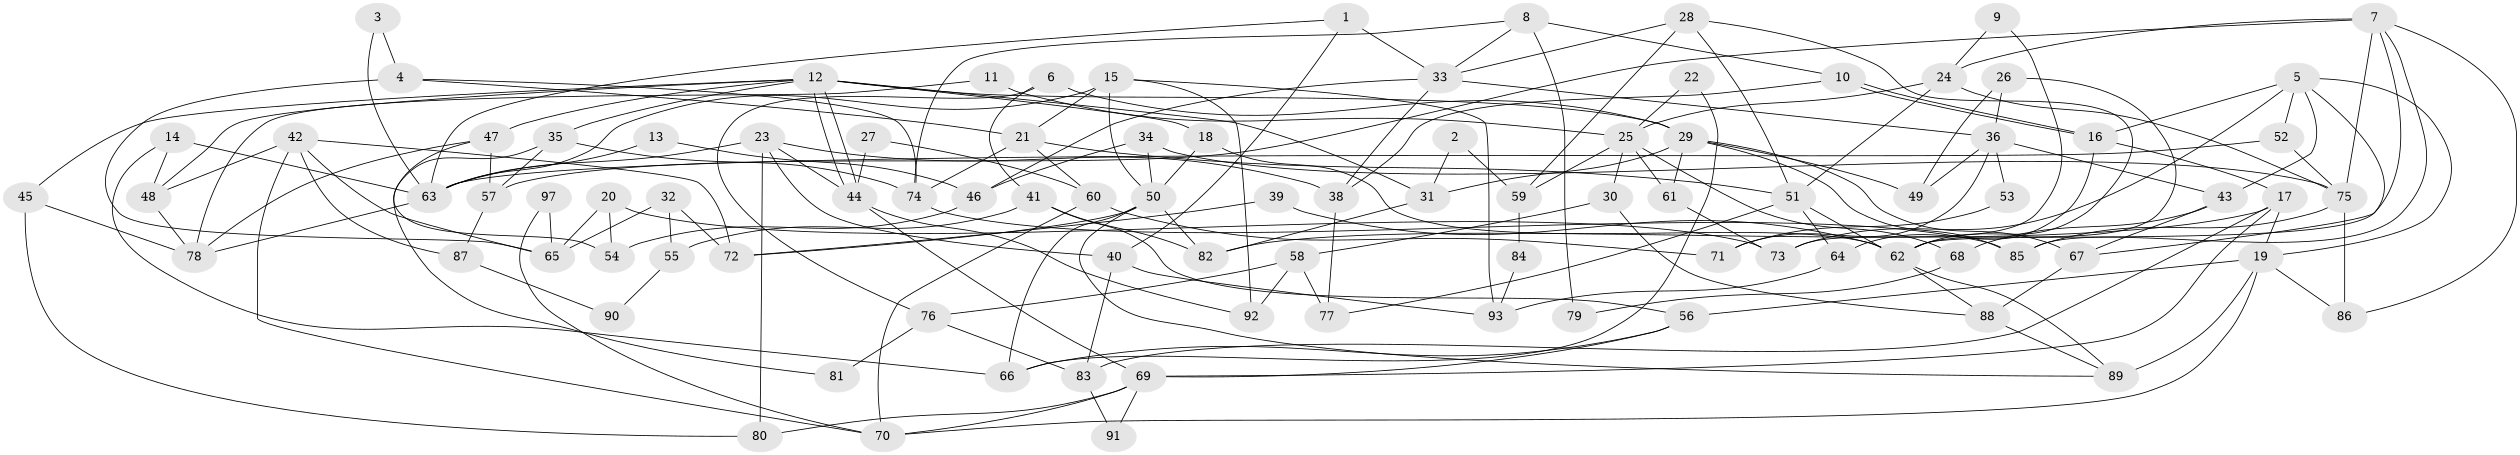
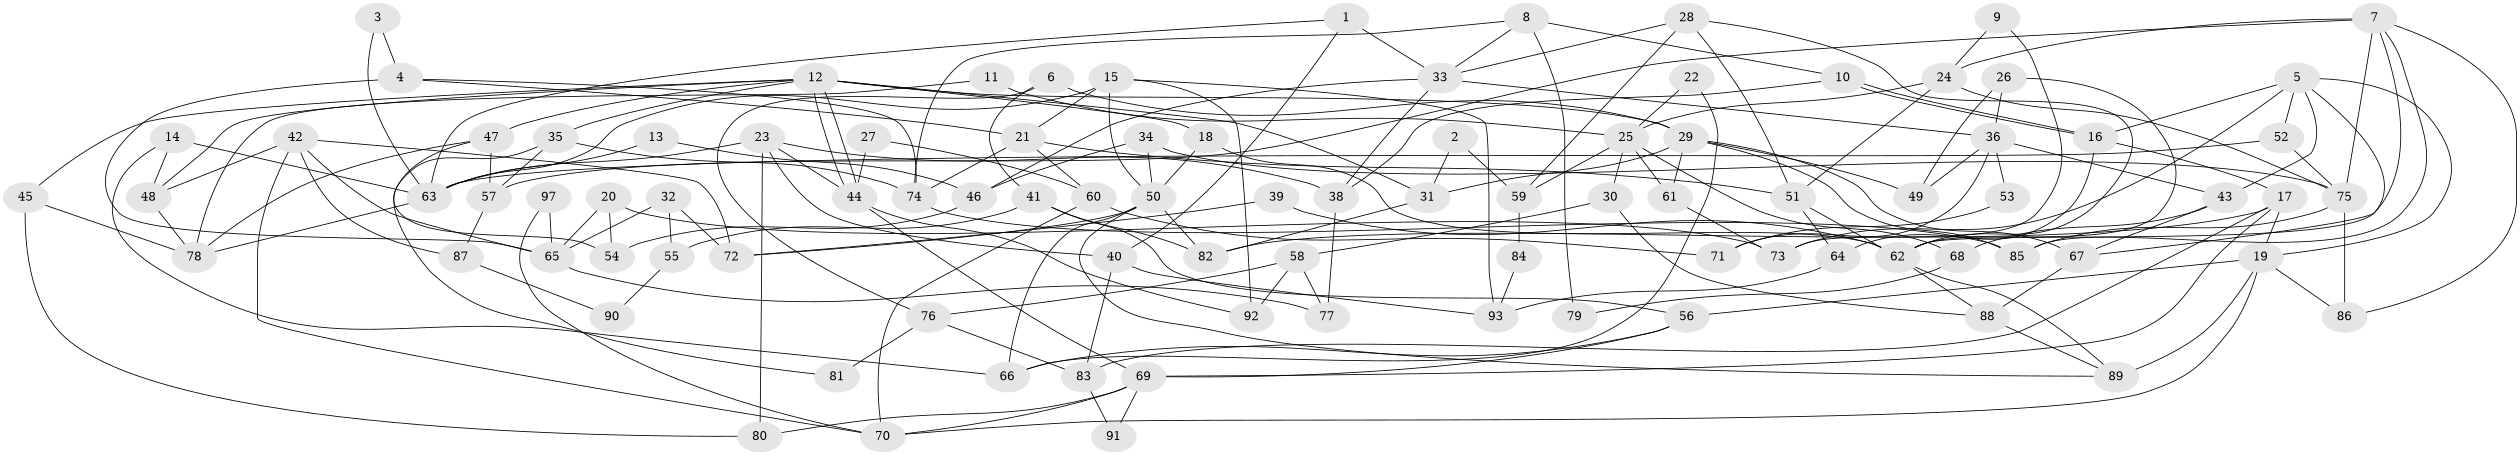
  graph {
    node [color=gray90 style=filled]
    1
    33
    40
    63
    38
    46
    36
    93
    83
    78
    2
    31
    59
    82
    84
    3
    4
    21
    65
    74
    51
    60
    77
    85
    5
    16
    19
    43
    52
    67
    73
    17
    64
    86
    56
    70
    89
    68
    75
    88
    6
    29
    41
    76
    61
    49
    55
    81
    7
    24
    57
    62
    25
    87
    8
    10
    79
    9
    11
    30
    12
    18
    35
    44
    45
    47
    48
    50
    92
    69
    80
    54
    13
    14
    66
    15
    72
    91
    20
    71
    22
    23
    58
    26
    53
    27
    28
    32
    90
    34
    n91 [label=97]
    39
    42
    1 -- 33
    1 -- 40
    1 -- 63
    33 -- 38
    33 -- 46
    33 -- 36
    40 -- 93
    40 -- 83
    63 -- 78
    38 -- 77
    46 -- 54
    36 -- 43
    36 -- 49
    36 -- 71
    36 -- 53
    83 -- 91
    2 -- 31
    2 -- 59
    31 -- 82
    59 -- 84
    84 -- 93
    3 -- 63
    3 -- 4
    4 -- 21
    4 -- 65
    4 -- 74
    21 -- 74
    21 -- 51
    21 -- 60
-   51 -- 77
+   65 -- 77
    74 -- 85
    51 -- 64
    51 -- 62
    60 -- 70
    60 -- 71
    5 -- 16
    5 -- 19
    5 -- 43
    5 -- 52
    5 -- 67
    5 -- 73
    16 -- 17
    16 -- 64
    19 -- 86
    19 -- 56
    19 -- 70
    19 -- 89
    43 -- 67
    43 -- 68
    52 -- 63
    52 -- 75
    67 -- 88
    17 -- 83
    17 -- 82
    17 -- 19
    17 -- 69
    64 -- 93
    56 -- 69
    56 -- 66
    68 -- 79
    75 -- 85
    75 -- 86
    88 -- 89
    6 -- 29
    6 -- 41
    6 -- 76
    29 -- 31
    29 -- 85
    29 -- 67
    29 -- 61
    29 -- 49
    41 -- 82
    41 -- 56
    41 -- 55
    76 -- 83
    76 -- 81
    61 -- 73
    55 -- 90
    7 -- 85
    7 -- 86
    7 -- 75
    7 -- 24
    7 -- 57
    7 -- 62
    24 -- 51
    24 -- 75
    24 -- 25
    57 -- 87
    62 -- 89
    62 -- 88
    25 -- 59
    25 -- 68
    25 -- 61
    25 -- 30
    87 -- 90
    8 -- 33
    8 -- 74
    8 -- 10
    8 -- 79
    10 -- 38
    10 -- 16
    10 -- 16
    9 -- 73
    9 -- 24
    11 -- 78
    11 -- 25
    30 -- 88
    30 -- 58
    12 -- 31
    12 -- 29
    12 -- 18
    12 -- 35
    12 -- 44
    12 -- 44
    12 -- 45
    12 -- 47
    12 -- 48
    18 -- 62
    18 -- 50
    35 -- 74
    35 -- 81
    35 -- 57
    44 -- 92
    44 -- 69
    45 -- 78
    45 -- 80
    47 -- 78
    47 -- 57
    47 -- 54
    48 -- 78
    50 -- 82
    50 -- 89
    50 -- 66
    50 -- 72
    69 -- 70
    69 -- 80
    69 -- 91
    13 -- 63
    13 -- 46
    14 -- 63
    14 -- 48
    14 -- 66
    15 -- 63
    15 -- 93
    15 -- 21
    15 -- 50
    15 -- 92
    20 -- 65
    20 -- 73
    20 -- 54
    22 -- 25
    22 -- 66
    23 -- 40
    23 -- 63
    23 -- 38
    23 -- 44
    23 -- 80
    58 -- 77
    58 -- 76
    58 -- 92
    26 -- 36
    26 -- 49
    26 -- 62
    53 -- 71
    27 -- 60
    27 -- 44
    28 -- 33
    28 -- 59
    28 -- 51
    28 -- 62
    32 -- 65
    32 -- 55
    32 -- 72
    34 -- 46
    34 -- 75
    34 -- 50
    n91 -- 65
    n91 -- 70
    39 -- 62
    39 -- 72
    42 -- 65
    42 -- 70
    42 -- 87
    42 -- 48
    42 -- 72
  }
